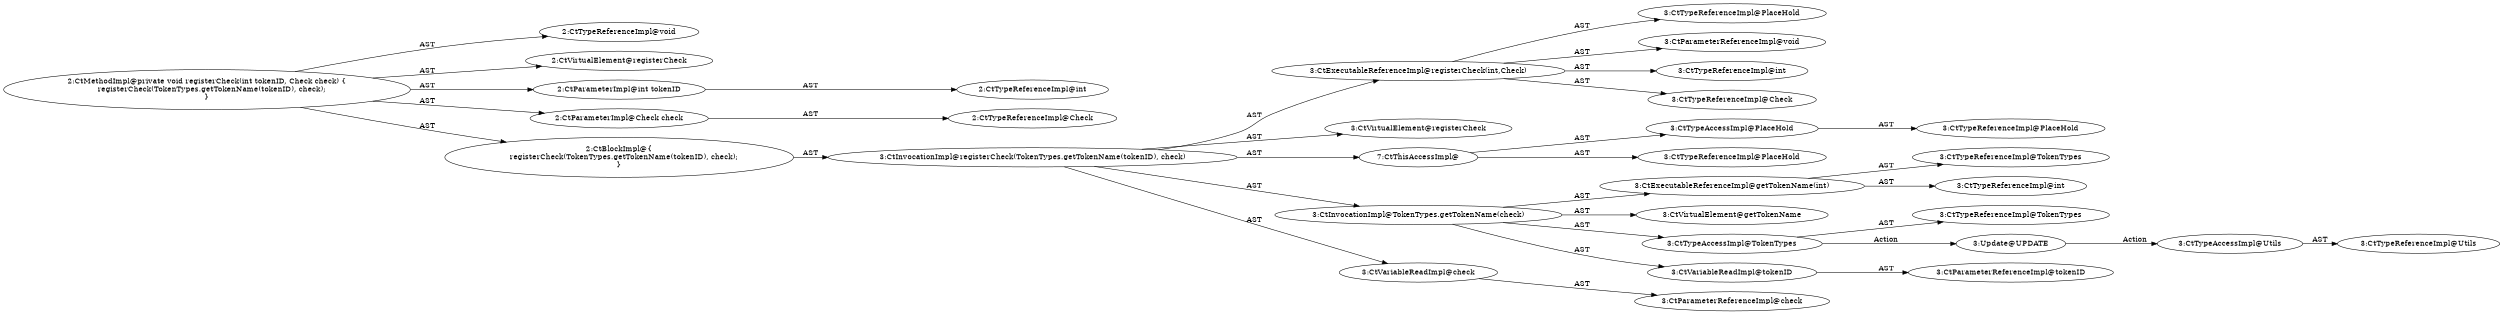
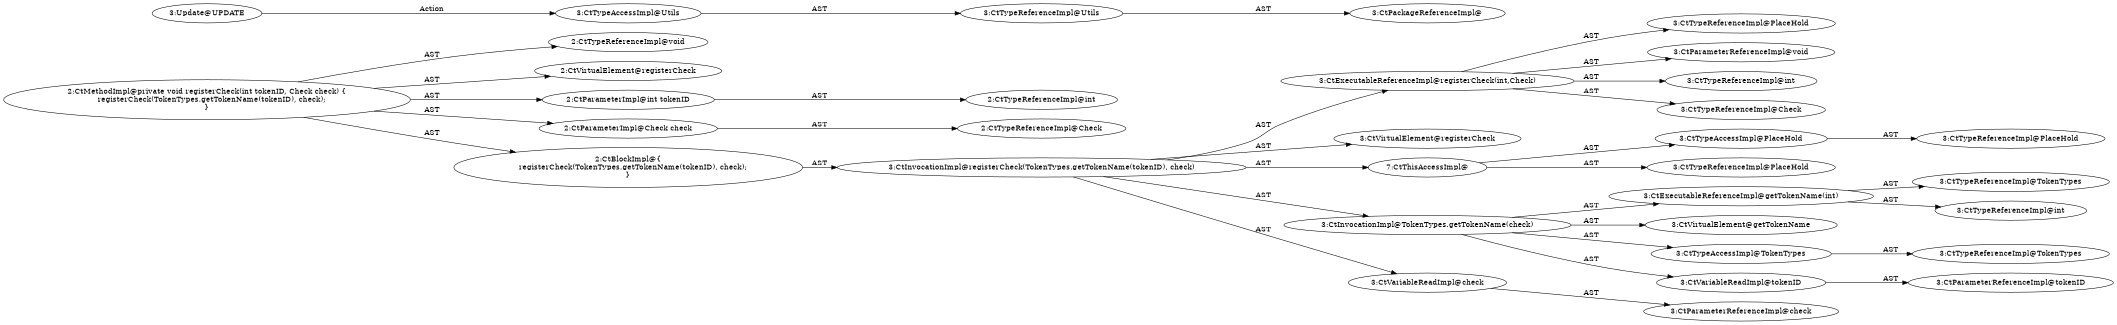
  digraph {
    rankdir=LR
    node [shape=ellipse]
    n1 [label="2:CtTypeReferenceImpl@void"]
    n2 [label="2:CtVirtualElement@registerCheck"]
    n3 [label="2:CtParameterImpl@int tokenID"]
    n4 [label="2:CtTypeReferenceImpl@int"]
    n5 [label="2:CtParameterImpl@Check check"]
    n6 [label="2:CtTypeReferenceImpl@Check"]
    n7 [label="3:CtExecutableReferenceImpl@registerCheck(int,Check)"]
    n8 [label="3:CtTypeReferenceImpl@PlaceHold"]
    n9 [label="3:CtParameterReferenceImpl@void"]
    n10 [label="3:CtTypeReferenceImpl@int"]
    n11 [label="3:CtTypeReferenceImpl@Check"]
    n12 [label="3:CtVirtualElement@registerCheck"]
    n13 [label="3:CtTypeAccessImpl@PlaceHold"]
    n14 [label="3:CtTypeReferenceImpl@PlaceHold"]
    n15 [label="7:CtThisAccessImpl@"]
    n16 [label="3:CtTypeReferenceImpl@PlaceHold"]
    n17 [label="3:CtExecutableReferenceImpl@getTokenName(int)"]
    n18 [label="3:CtTypeReferenceImpl@TokenTypes"]
    n19 [label="3:CtTypeReferenceImpl@int"]
    n20 [label="3:CtVirtualElement@getTokenName"]
    n21 [label="3:CtTypeAccessImpl@TokenTypes"]
    n22 [label="3:CtTypeReferenceImpl@TokenTypes"]
    n23 [label="3:Update@UPDATE"]
    n24 [label="3:CtTypeAccessImpl@Utils"]
    n25 [label="3:CtVariableReadImpl@tokenID"]
    n26 [label="3:CtParameterReferenceImpl@tokenID"]
    n27 [label="3:CtInvocationImpl@TokenTypes.getTokenName(check)"]
    n28 [label="3:CtVariableReadImpl@check"]
    n29 [label="3:CtParameterReferenceImpl@check"]
    n30 [label="3:CtInvocationImpl@registerCheck(TokenTypes.getTokenName(tokenID), check)"]
    n31 [label="2:CtBlockImpl@\{\n    registerCheck(TokenTypes.getTokenName(tokenID), check);\n\}"]
    n32 [label="2:CtMethodImpl@private void registerCheck(int tokenID, Check check) \{\n    registerCheck(TokenTypes.getTokenName(tokenID), check);\n\}"]
    n33 [label="3:CtTypeReferenceImpl@Utils"]
+   n34 [label="3:CtPackageReferenceImpl@"]
    n3 -> n4 [label=AST]
    n5 -> n6 [label=AST]
    n7 -> n8 [label=AST]
    n7 -> n9 [label=AST]
    n7 -> n10 [label=AST]
    n7 -> n11 [label=AST]
    n13 -> n14 [label=AST]
    n15 -> n13 [label=AST]
    n15 -> n16 [label=AST]
    n17 -> n18 [label=AST]
    n17 -> n19 [label=AST]
    n21 -> n22 [label=AST]
-   n21 -> n23 [label=Action]
    n23 -> n24 [label=Action]
    n24 -> n33 [label=AST]
    n25 -> n26 [label=AST]
    n27 -> n17 [label=AST]
    n27 -> n20 [label=AST]
    n27 -> n21 [label=AST]
    n27 -> n25 [label=AST]
    n28 -> n29 [label=AST]
    n30 -> n7 [label=AST]
    n30 -> n12 [label=AST]
    n30 -> n15 [label=AST]
    n30 -> n27 [label=AST]
    n30 -> n28 [label=AST]
    n31 -> n30 [label=AST]
    n32 -> n1 [label=AST]
    n32 -> n2 [label=AST]
    n32 -> n3 [label=AST]
    n32 -> n5 [label=AST]
    n32 -> n31 [label=AST]
+   n33 -> n34 [label=AST]
  }
